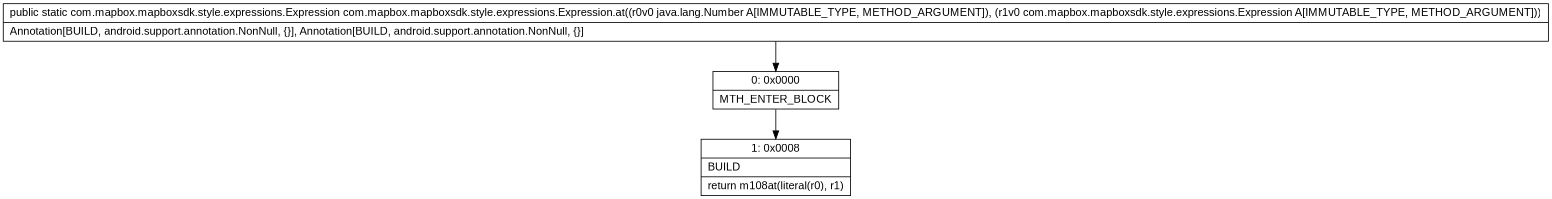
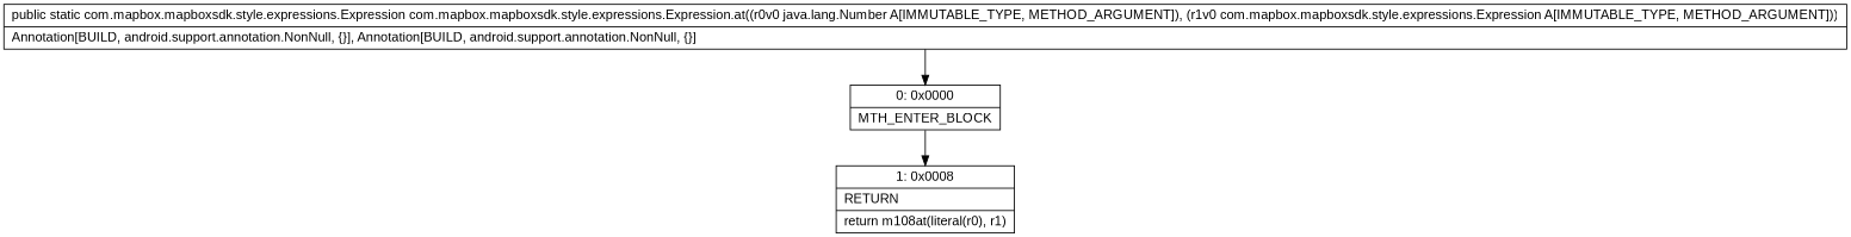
  digraph {
    fontname="Liberation Sans"
    node [shape=record fontname="Liberation Sans"]
    edge [fontname="Liberation Sans"]
    n1 [label="{0\:\ 0x0000|MTH_ENTER_BLOCK\l}"]
-   n2 [label="{1\:\ 0x0008|BUILD\l|return m108at(literal(r0), r1)\l}"]
+   n2 [label="{1\:\ 0x0008|RETURN\l|return m108at(literal(r0), r1)\l}"]
    n3 [label="{public static com.mapbox.mapboxsdk.style.expressions.Expression com.mapbox.mapboxsdk.style.expressions.Expression.at((r0v0 java.lang.Number A[IMMUTABLE_TYPE, METHOD_ARGUMENT]), (r1v0 com.mapbox.mapboxsdk.style.expressions.Expression A[IMMUTABLE_TYPE, METHOD_ARGUMENT]))  | Annotation[BUILD, android.support.annotation.NonNull, \{\}], Annotation[BUILD, android.support.annotation.NonNull, \{\}]\l}"]
    n1 -> n2
    n3 -> n1
  }
